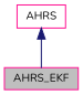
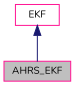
  digraph {
    fontname=Nunito
    node [color=deeppink fontname=Nunito fontsize=10 shape=record style=filled]
    n1 [fillcolor=grey75 fontcolor=black height=0.2 label=AHRS_EKF width=0.4]
-   n2 [fillcolor=white height=0.2 label=AHRS width=0.4]
+   n2 [fillcolor=white height=0.2 label=EKF width=0.4]
    n2 -> n1 [color=midnightblue dir=back fontname=Nunito fontsize=10 labelfontname=Helvetica labelfontsize=10 style=solid]
  }
